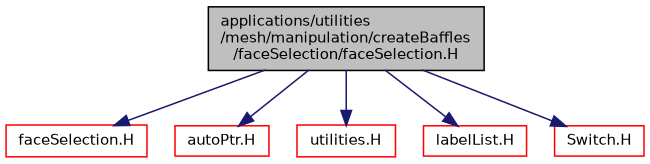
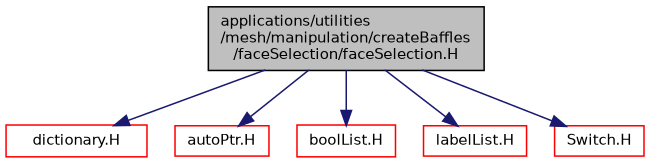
  digraph {
    node [color=red fontname=Helvetica fontsize=10 shape=record]
    edge [color=midnightblue fontname=Helvetica fontsize=10 labelfontname=Helvetica labelfontsize=10 style=solid]
    n1 [color=black fillcolor=grey75 fontcolor=black height=0.2 label="applications/utilities\l/mesh/manipulation/createBaffles\l/faceSelection/faceSelection.H" style=filled width=0.4]
-   n2 [height=0.2 label="faceSelection.H" width=0.4]
+   n2 [height=0.2 label="dictionary.H" width=0.4]
    n3 [height=0.2 label="autoPtr.H" width=0.4]
-   n4 [height=0.2 label="utilities.H" width=0.4]
+   n4 [height=0.2 label="boolList.H" width=0.4]
    n5 [height=0.2 label="labelList.H" width=0.4]
    n6 [height=0.2 label="Switch.H" width=0.4]
    n1 -> n2
    n1 -> n3
    n1 -> n4
    n1 -> n5
    n1 -> n6
  }
